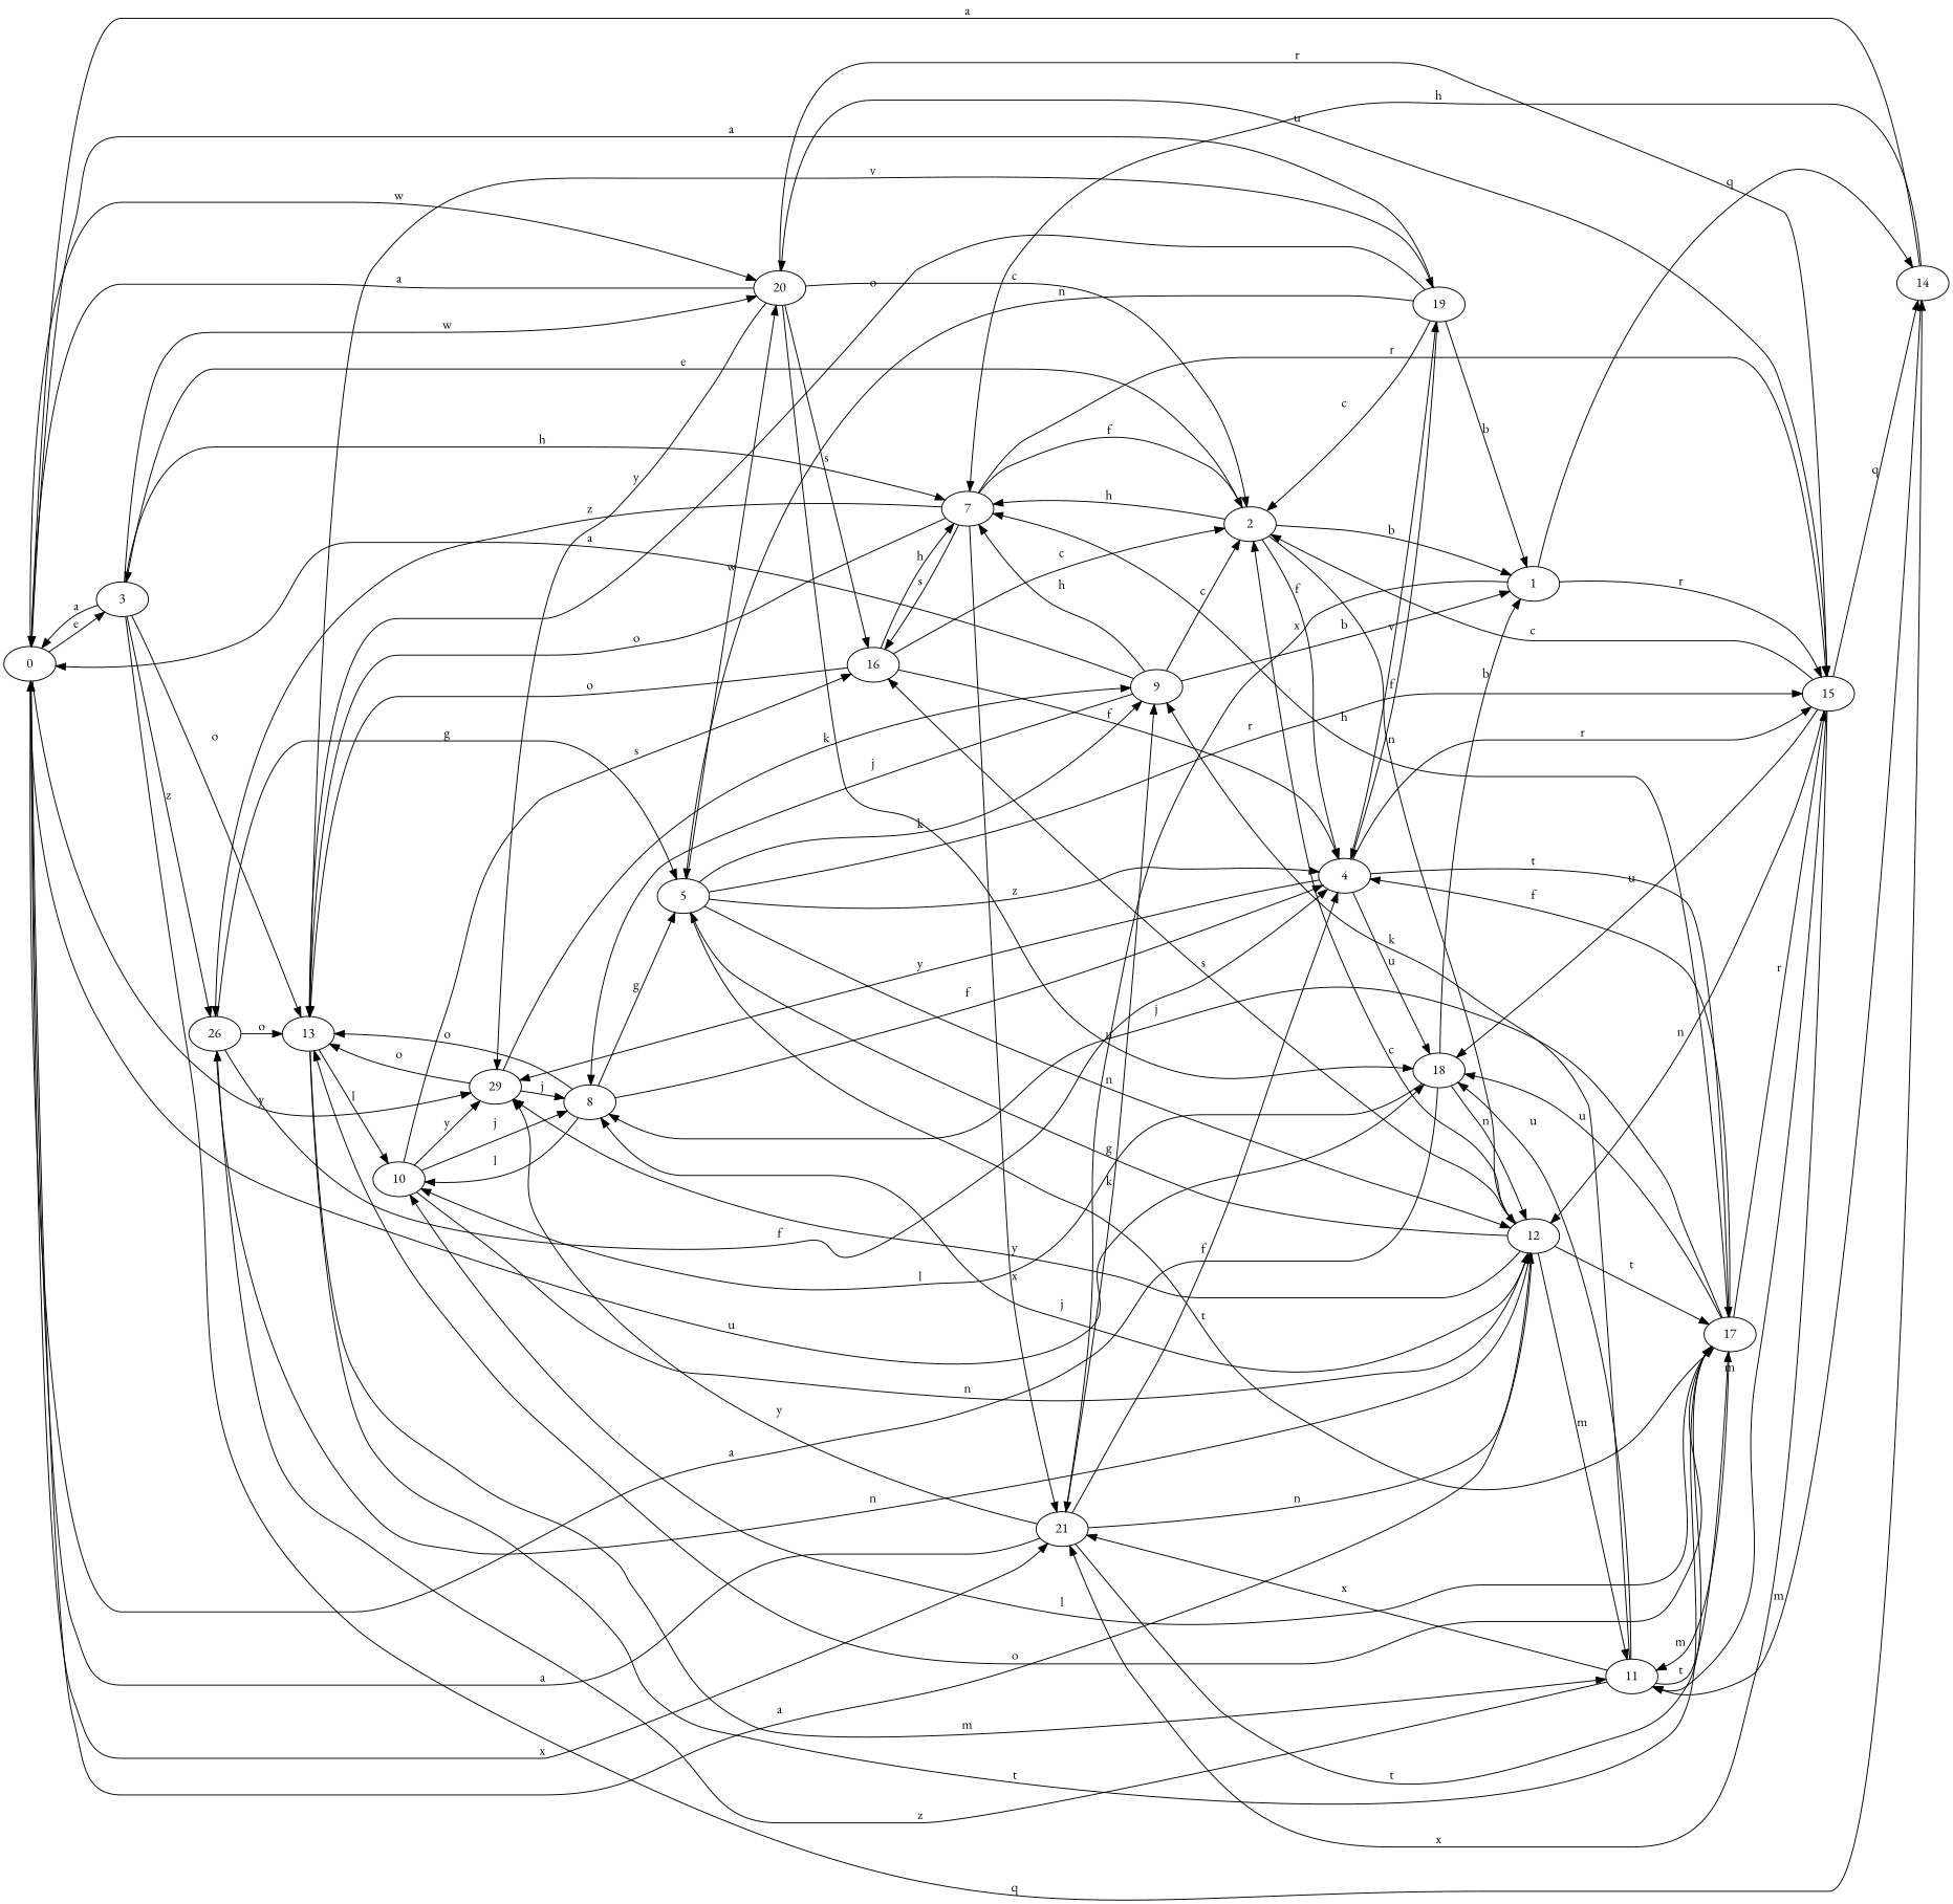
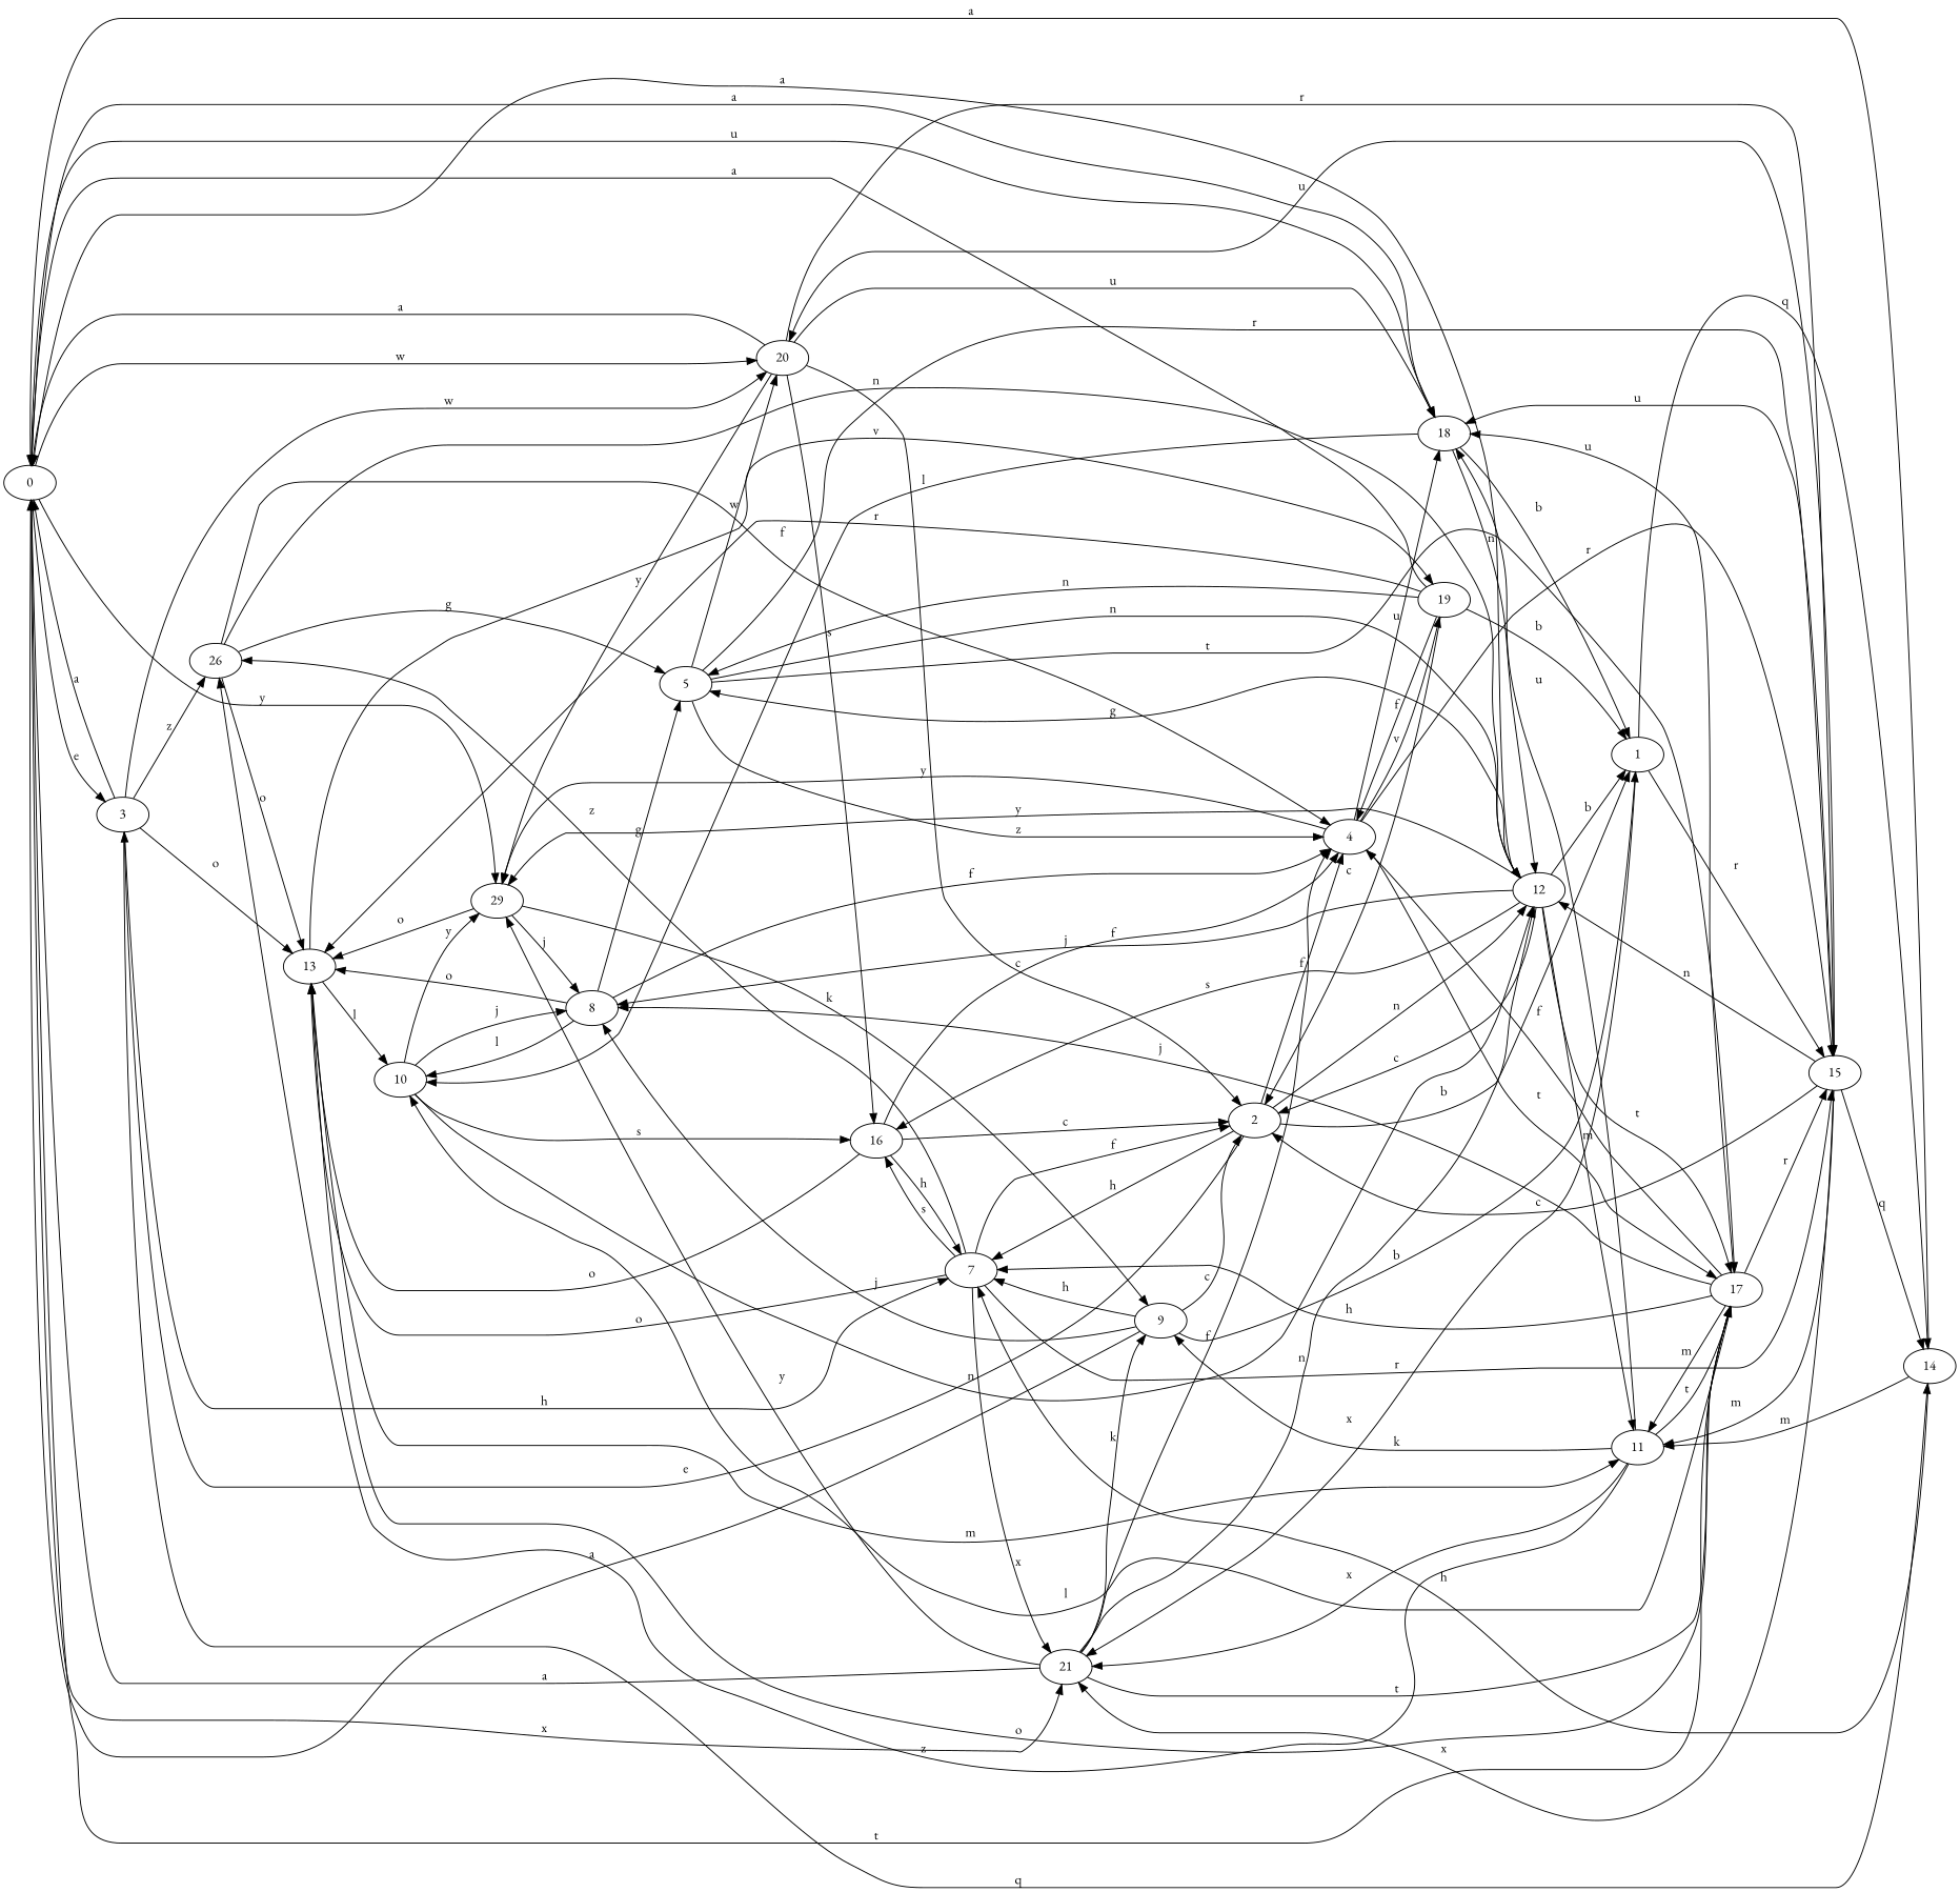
  strict digraph {
    fontname="EB Garamond"
    rankdir=LR
    node [fontname="EB Garamond"]
    edge [fontname="EB Garamond"]
    0
    3
    18
    20
    21
    n6 [label=29]
    14
    7
    13
    26
    1
    12
    10
    15
    2
    16
    4
    17
    9
    8
    11
    19
    5
    0 -> 3 [label=e]
    0 -> 18 [label=u]
    0 -> 20 [label=w]
    0 -> 21 [label=x]
    0 -> n6 [label=y]
    3 -> 0 [label=a]
    3 -> 20 [label=w]
    3 -> 14 [label=q]
    3 -> 7 [label=h]
    3 -> 13 [label=o]
    3 -> 26 [label=z]
    18 -> 0 [label=a]
    18 -> 1 [label=b]
    18 -> 12 [label=n]
    18 -> 10 [label=l]
    20 -> 0 [label=a]
    20 -> 18 [label=u]
    20 -> n6 [label=y]
    20 -> 15 [label=r]
    20 -> 2 [label=c]
    20 -> 16 [label=s]
    21 -> 0 [label=a]
    21 -> n6 [label=y]
    21 -> 12 [label=n]
    21 -> 4 [label=f]
    21 -> 17 [label=t]
    21 -> 9 [label=k]
    n6 -> 13 [label=o]
    n6 -> 9 [label=k]
    n6 -> 8 [label=j]
    14 -> 0 [label=a]
    14 -> 7 [label=h]
    14 -> 11 [label=m]
    7 -> 21 [label=x]
    7 -> 13 [label=o]
    7 -> 26 [label=z]
    7 -> 15 [label=r]
    7 -> 2 [label=f]
    7 -> 16 [label=s]
    13 -> 10 [label=l]
-   13 -> 17 [label=t]
+   0 -> 17 [label=t]
    13 -> 11 [label=m]
    13 -> 19 [label=v]
    26 -> 13 [label=o]
    26 -> 12 [label=n]
    26 -> 4 [label=f]
    26 -> 5 [label=g]
    1 -> 21 [label=x]
    1 -> 14 [label=q]
    1 -> 15 [label=r]
    12 -> 0 [label=a]
    12 -> n6 [label=y]
+   12 -> 1 [label=b]
    12 -> 2 [label=c]
    12 -> 16 [label=s]
    12 -> 17 [label=t]
    12 -> 8 [label=j]
    12 -> 11 [label=m]
    12 -> 5 [label=g]
    10 -> n6 [label=y]
    10 -> 12 [label=n]
    10 -> 16 [label=s]
    10 -> 8 [label=j]
    15 -> 18 [label=u]
    15 -> 20 [label=u]
    15 -> 21 [label=x]
    15 -> 14 [label=q]
    15 -> 12 [label=n]
    15 -> 2 [label=c]
    15 -> 11 [label=m]
    2 -> 3 [label=e]
    2 -> 7 [label=h]
    2 -> 1 [label=b]
    2 -> 12 [label=n]
    2 -> 4 [label=f]
    16 -> 7 [label=h]
    16 -> 13 [label=o]
    16 -> 2 [label=c]
    16 -> 4 [label=f]
    4 -> 18 [label=u]
    4 -> n6 [label=y]
    4 -> 15 [label=r]
    4 -> 17 [label=t]
    4 -> 19 [label=v]
    17 -> 18 [label=u]
    17 -> 7 [label=h]
    17 -> 13 [label=o]
    17 -> 10 [label=l]
    17 -> 15 [label=r]
    17 -> 4 [label=f]
    17 -> 8 [label=j]
    17 -> 11 [label=m]
    9 -> 0 [label=a]
    9 -> 7 [label=h]
    9 -> 1 [label=b]
    9 -> 2 [label=c]
    9 -> 8 [label=j]
    8 -> 13 [label=o]
    8 -> 10 [label=l]
    8 -> 4 [label=f]
    8 -> 5 [label=g]
    11 -> 18 [label=u]
    11 -> 21 [label=x]
    11 -> 26 [label=z]
    11 -> 17 [label=t]
    11 -> 9 [label=k]
    19 -> 0 [label=a]
-   19 -> 13 [label=o]
+   19 -> 13 [label=r]
    19 -> 1 [label=b]
    19 -> 2 [label=c]
    19 -> 4 [label=f]
    19 -> 5 [label=n]
    5 -> 20 [label=w]
    5 -> 12 [label=n]
    5 -> 15 [label=r]
    5 -> 4 [label=z]
    5 -> 17 [label=t]
-   5 -> 9 [label=k]
  }
